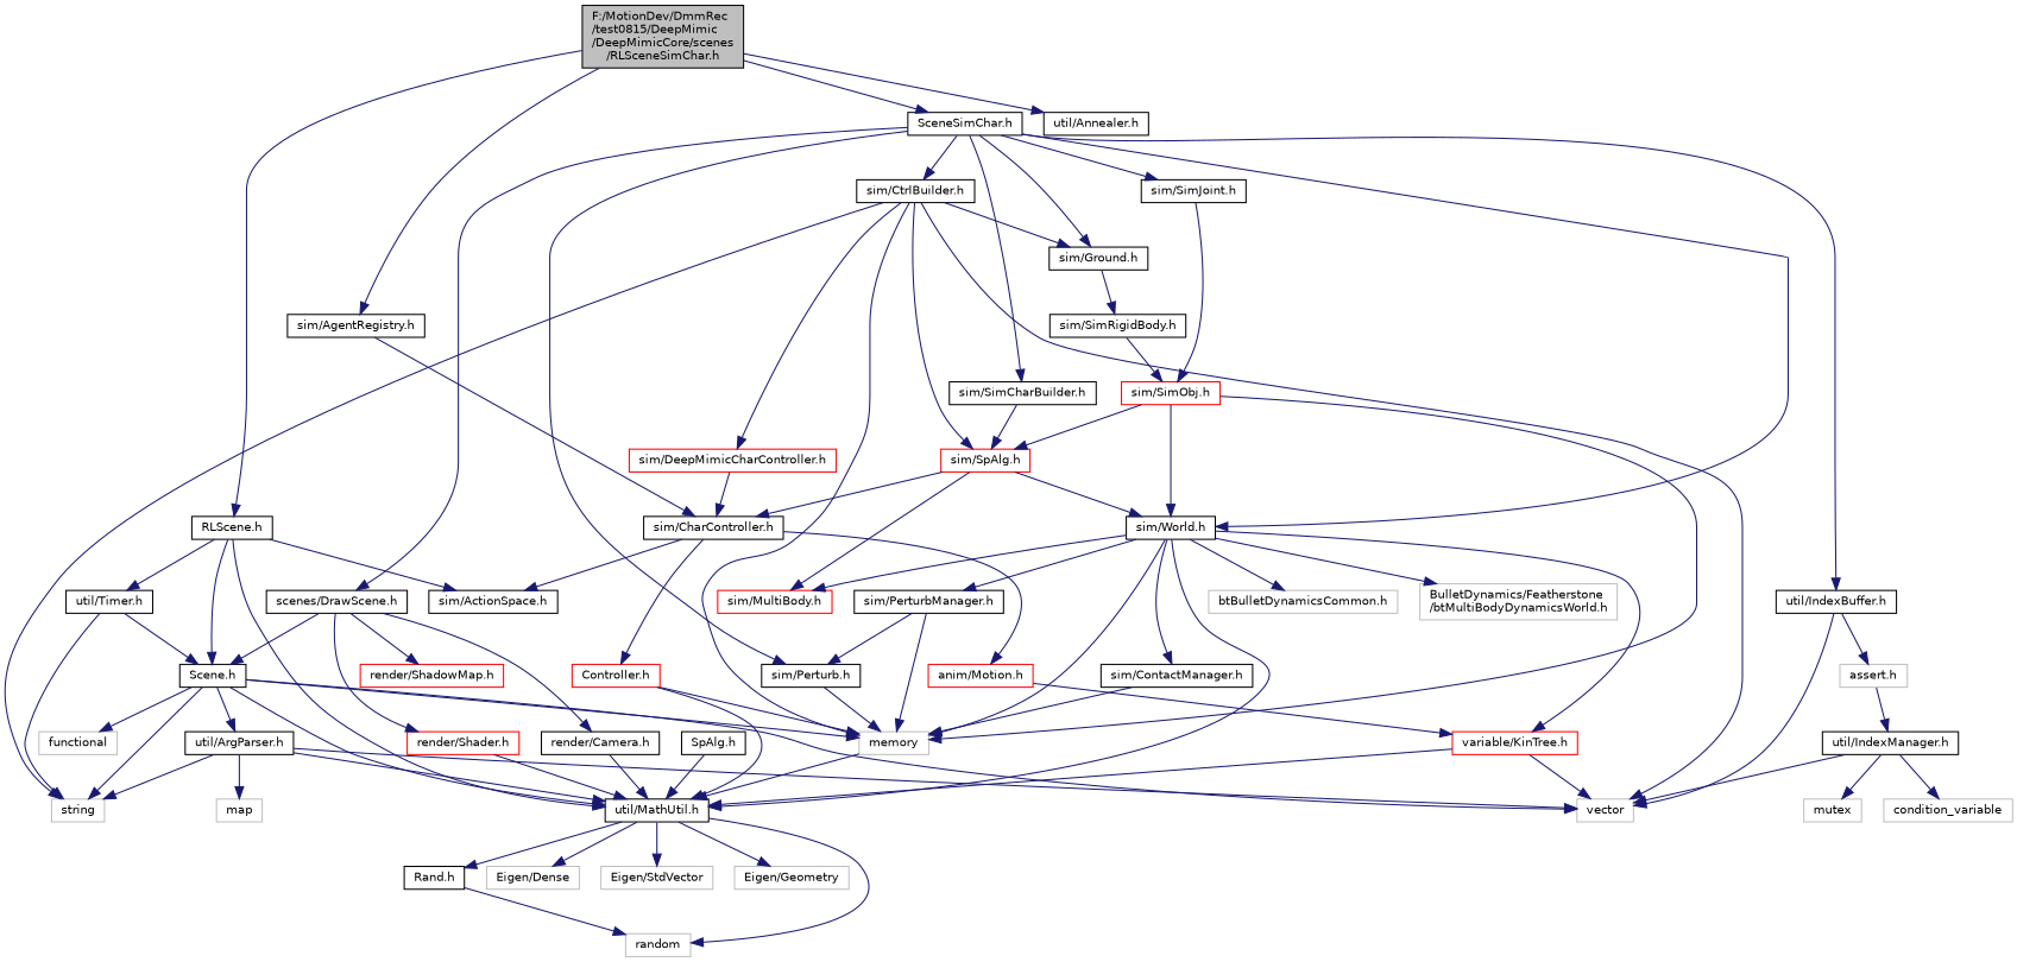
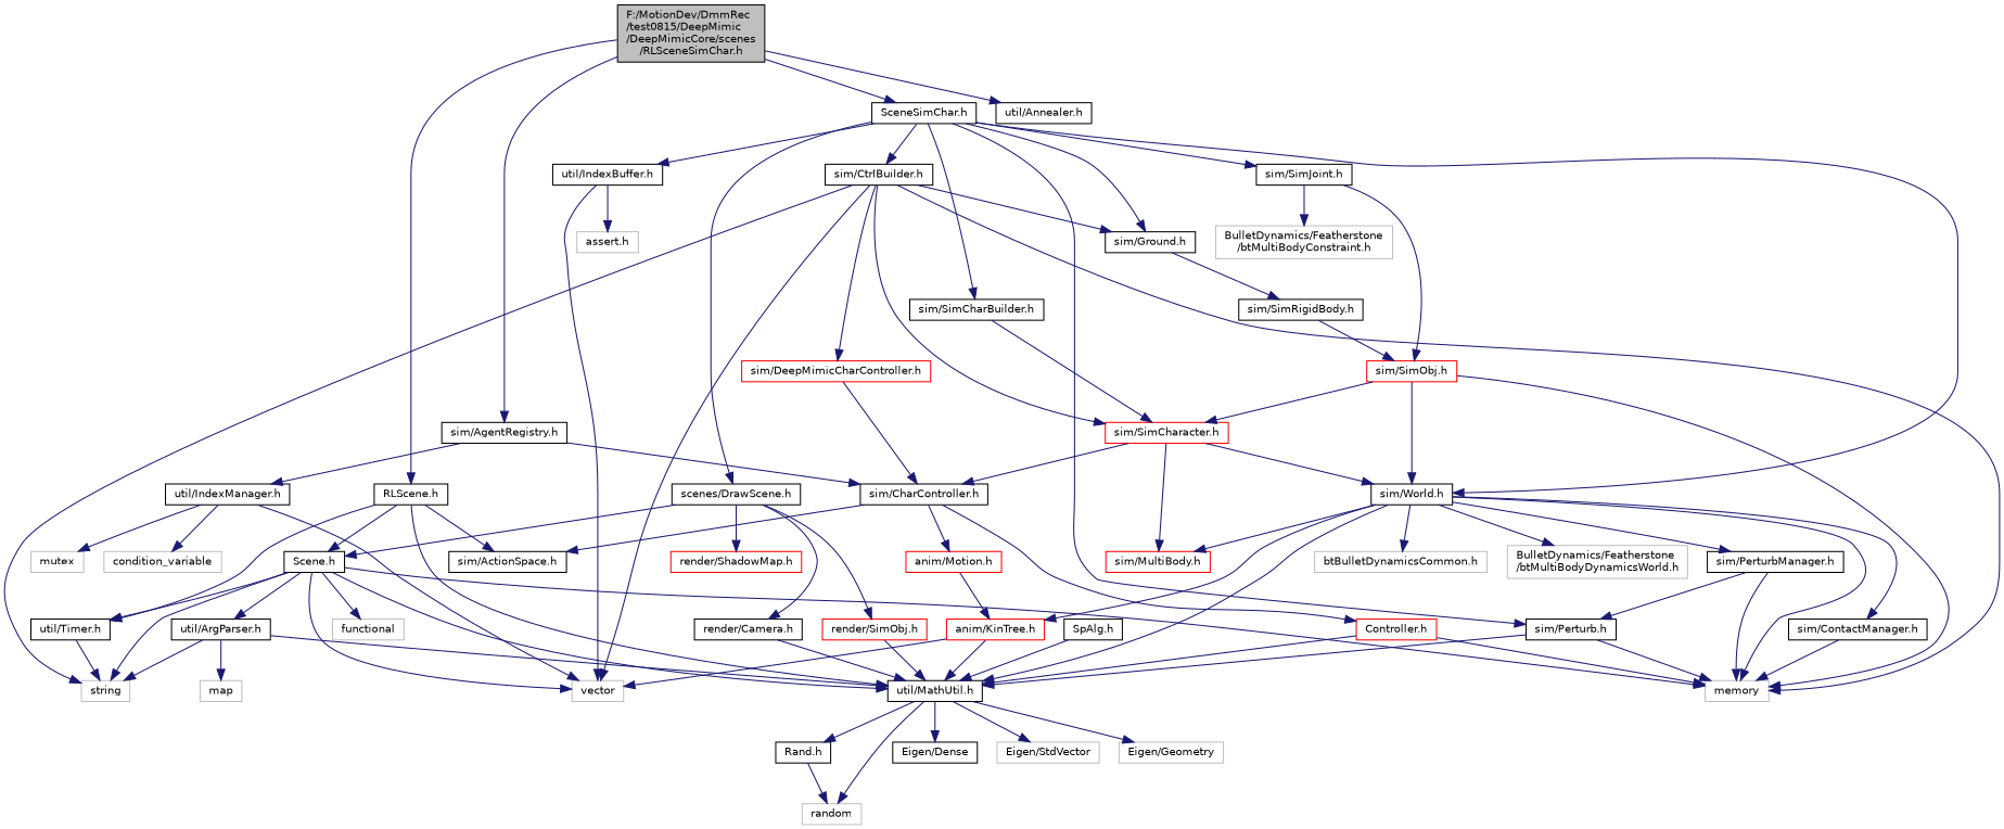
  digraph {
    node [color=black fillcolor=white fontname=Helvetica fontsize=10 shape=record style=filled]
    edge [color=midnightblue fontname=Helvetica fontsize=10 labelfontname=Helvetica labelfontsize=10 style=solid]
    n1 [fillcolor=grey75 fontcolor=black height=0.2 label="F:/MotionDev/DmmRec\l/test0815/DeepMimic\l/DeepMimicCore/scenes\l/RLSceneSimChar.h" width=0.4]
    n2 [height=0.2 label="RLScene.h" width=0.4]
    n3 [height=0.2 label="SceneSimChar.h" width=0.4]
    n4 [height=0.2 label="sim/AgentRegistry.h" width=0.4]
    n5 [height=0.2 label="util/Annealer.h" width=0.4]
    n6 [height=0.2 label="util/MathUtil.h" width=0.4]
    n7 [height=0.2 label="Scene.h" width=0.4]
    n8 [height=0.2 label="util/Timer.h" width=0.4]
    n9 [height=0.2 label="sim/ActionSpace.h" width=0.4]
    n10 [height=0.2 label="scenes/DrawScene.h" width=0.4]
    n11 [height=0.2 label="sim/World.h" width=0.4]
    n12 [height=0.2 label="sim/Perturb.h" width=0.4]
    n13 [height=0.2 label="sim/SimCharBuilder.h" width=0.4]
    n14 [height=0.2 label="sim/Ground.h" width=0.4]
    n15 [height=0.2 label="sim/CtrlBuilder.h" width=0.4]
    n16 [height=0.2 label="sim/SimJoint.h" width=0.4]
    n17 [height=0.2 label="util/IndexBuffer.h" width=0.4]
    n18 [height=0.2 label="sim/CharController.h" width=0.4]
    n19 [height=0.2 label="util/IndexManager.h" width=0.4]
    n20 [color=grey75 height=0.2 label=random width=0.4]
-   n21 [color=grey75 height=0.2 label="Eigen/Dense" width=0.4]
+   n21 [height=0.2 label="Eigen/Dense" width=0.4]
    n22 [color=grey75 height=0.2 label="Eigen/StdVector" width=0.4]
    n23 [color=grey75 height=0.2 label="Eigen/Geometry" width=0.4]
    n24 [height=0.2 label="Rand.h" width=0.4]
    n25 [color=grey75 height=0.2 label=vector width=0.4]
    n26 [color=grey75 height=0.2 label=string width=0.4]
    n27 [color=grey75 height=0.2 label=memory width=0.4]
    n28 [color=grey75 height=0.2 label=functional width=0.4]
    n29 [height=0.2 label="util/ArgParser.h" width=0.4]
    n30 [color=grey75 height=0.2 label=map width=0.4]
    n31 [height=0.2 label="render/Camera.h" width=0.4]
    n32 [color=red height=0.2 label="render/ShadowMap.h" width=0.4]
-   n33 [color=red height=0.2 label="render/Shader.h" width=0.4]
+   n33 [color=red height=0.2 label="render/SimObj.h" width=0.4]
    n34 [color=grey75 height=0.2 label="btBulletDynamicsCommon.h" width=0.4]
    n35 [color=grey75 height=0.2 label="BulletDynamics/Featherstone\l/btMultiBodyDynamicsWorld.h" width=0.4]
    n36 [color=red height=0.2 label="sim/MultiBody.h" width=0.4]
    n37 [height=0.2 label="sim/ContactManager.h" width=0.4]
    n38 [height=0.2 label="sim/PerturbManager.h" width=0.4]
-   n39 [color=red height=0.2 label="variable/KinTree.h" width=0.4]
-   n40 [color=red height=0.2 label="sim/SpAlg.h" width=0.4]
+   n39 [color=red height=0.2 label="anim/KinTree.h" width=0.4]
+   n40 [color=red height=0.2 label="sim/SimCharacter.h" width=0.4]
    n41 [height=0.2 label="sim/SimRigidBody.h" width=0.4]
    n42 [color=red height=0.2 label="sim/DeepMimicCharController.h" width=0.4]
    n43 [color=red height=0.2 label="sim/SimObj.h" width=0.4]
+   n44 [color=grey75 height=0.2 label="BulletDynamics/Featherstone\l/btMultiBodyConstraint.h" width=0.4]
    n45 [color=grey75 height=0.2 label="assert.h" width=0.4]
    n46 [color=red height=0.2 label="Controller.h" width=0.4]
    n47 [color=red height=0.2 label="anim/Motion.h" width=0.4]
    n48 [height=0.2 label="SpAlg.h" width=0.4]
    n49 [color=grey75 height=0.2 label=mutex width=0.4]
    n50 [color=grey75 height=0.2 label=condition_variable width=0.4]
    n1 -> n2
    n1 -> n3
    n1 -> n4
    n1 -> n5
    n2 -> n6
    n2 -> n7
    n2 -> n8
    n2 -> n9
    n3 -> n10
    n3 -> n11
    n3 -> n12
    n3 -> n13
    n3 -> n14
    n3 -> n15
    n3 -> n16
    n3 -> n17
    n4 -> n18
-   n45 -> n19
+   n4 -> n19
    n6 -> n20
    n6 -> n21
    n6 -> n22
    n6 -> n23
    n6 -> n24
    n7 -> n6
-   n8 -> n7
+   n7 -> n8
    n7 -> n25
    n7 -> n26
    n7 -> n27
    n7 -> n28
    n7 -> n29
    n8 -> n26
    n10 -> n7
    n10 -> n31
    n10 -> n32
    n10 -> n33
    n11 -> n6
    n11 -> n27
    n11 -> n34
    n11 -> n35
    n11 -> n36
    n11 -> n37
    n11 -> n38
    n11 -> n39
-   n27 -> n6
+   n12 -> n6
    n12 -> n27
    n13 -> n40
    n14 -> n41
    n15 -> n14
    n15 -> n25
    n15 -> n26
    n15 -> n27
    n15 -> n40
    n15 -> n42
    n16 -> n43
+   n16 -> n44
    n17 -> n25
    n17 -> n45
    n18 -> n9
    n18 -> n46
    n18 -> n47
    n19 -> n25
    n19 -> n49
    n19 -> n50
    n24 -> n20
    n29 -> n6
-   n29 -> n25
    n29 -> n26
    n29 -> n30
    n31 -> n6
    n33 -> n6
    n37 -> n27
    n38 -> n12
    n38 -> n27
    n39 -> n6
    n39 -> n25
    n40 -> n11
    n40 -> n18
    n40 -> n36
    n41 -> n43
    n42 -> n18
    n43 -> n11
    n43 -> n27
    n43 -> n40
    n46 -> n6
    n46 -> n27
    n47 -> n39
    n48 -> n6
  }
